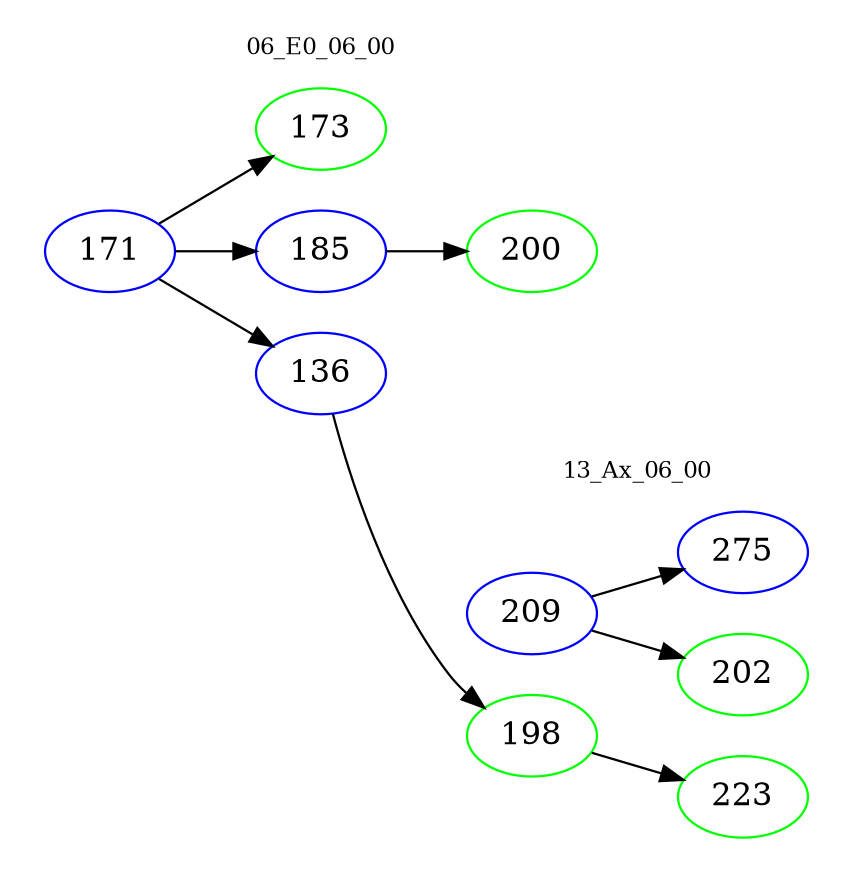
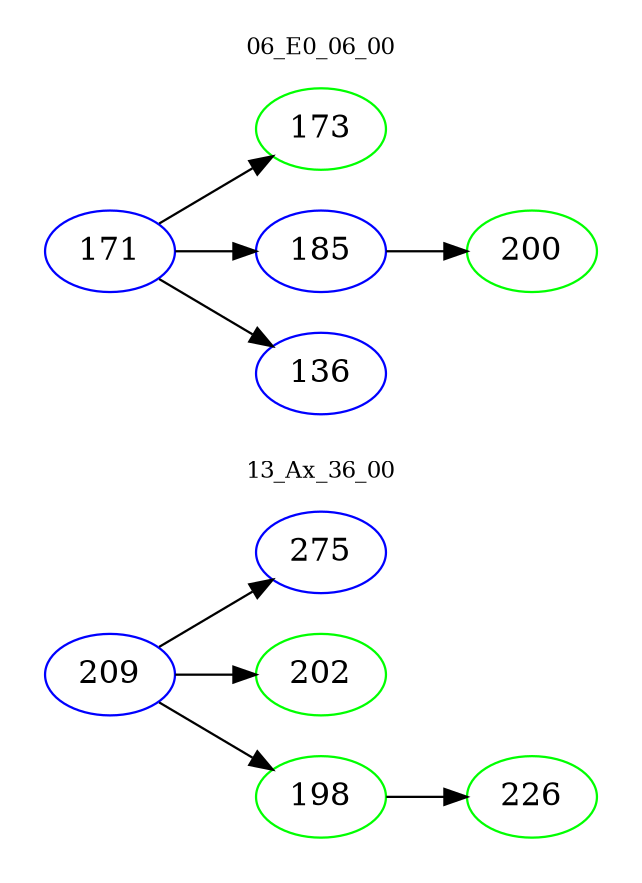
  digraph {
    rankdir=LR
    node [color=blue]
    edge [color=black]
    n1 [label=209]
    n2 [color=green label=198]
    n3 [color=green label=202]
    n4 [label=275]
-   n5 [color=green label=223]
+   n5 [color=green label=226]
    n6 [label=171]
    n7 [label=136]
    n8 [label=185]
    n9 [color=green label=173]
    n10 [color=green label=200]
    subgraph cluster_1 {
      color=white
      fontsize=10
-     label="13_Ax_06_00"
+     label="13_Ax_36_00"
      n1
      n2
      n3
      n4
      n5
    }
    subgraph cluster_2 {
      color=white
      fontsize=10
      label="06_E0_06_00"
      n6
      n7
      n8
      n9
      n10
    }
-   n7 -> n2
+   n1 -> n2
    n1 -> n3
    n1 -> n4
    n2 -> n5
    n6 -> n7
    n6 -> n8
    n6 -> n9
    n8 -> n10
  }
